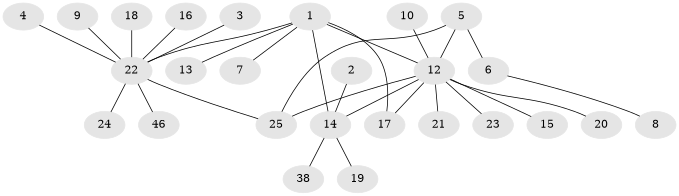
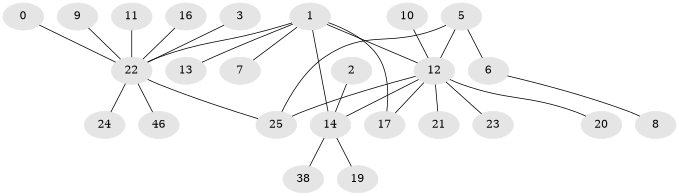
  graph {
    node [color=gray90 style=filled]
    edge [weight=1.0]
    1
    7
    12
    13
    14
    22
    17
    25
-   15
    20
    21
    23
    n13 [label=38]
    19
    24
    n16 [label=46]
    2
    3
-   4
+   4 [label=0]
    5
    6
    8
    9
    10
-   11 [label=18]
+   11
    16
    1 -- 7
    1 -- 12 [weight=3.0]
    1 -- 13
    1 -- 14 [weight=2.0]
    1 -- 22
    1 -- 17
    12 -- 14 [weight=2.0]
    12 -- 17
    12 -- 25 [weight=2.0]
-   12 -- 15
    12 -- 20
    12 -- 21
    12 -- 23
    14 -- n13
    14 -- 19
    22 -- 25
    22 -- 24
    22 -- n16
    2 -- 14
    3 -- 22
    4 -- 22
    5 -- 12
    5 -- 25
    5 -- 6
    6 -- 8
    9 -- 22
    10 -- 12
    11 -- 22
    16 -- 22
  }
